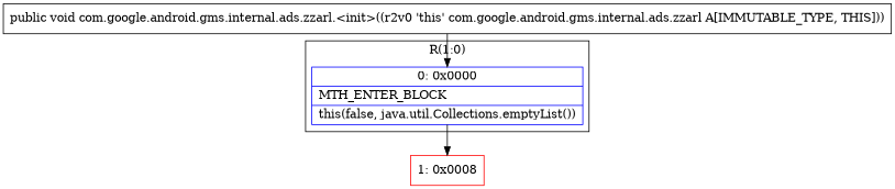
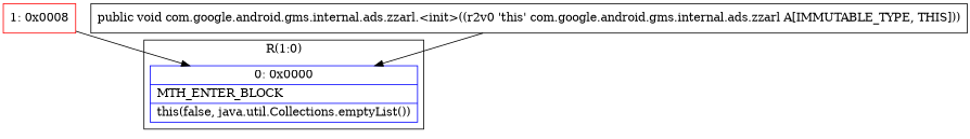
  digraph {
    node [shape=record]
    n1 [color=blue label="{0\:\ 0x0000|MTH_ENTER_BLOCK\l|this(false, java.util.Collections.emptyList())\l}"]
    n2 [color=red label="{1\:\ 0x0008}"]
    n3 [label="{public void com.google.android.gms.internal.ads.zzarl.\<init\>((r2v0 'this' com.google.android.gms.internal.ads.zzarl A[IMMUTABLE_TYPE, THIS])) }"]
    subgraph cluster_1 {
      label="R(1:0)"
      n1
    }
-   n1 -> n2
+   n2 -> n1
    n3 -> n1
  }
